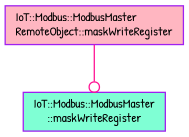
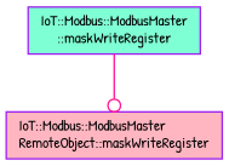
  digraph {
    rankdir=TB
    fontname="Patrick Hand"
    node [color=purple fontname="Patrick Hand" fontsize=10 shape=record style=filled]
    n1 [fillcolor=lightpink fontcolor=black height=0.2 label="IoT::Modbus::ModbusMaster\lRemoteObject::maskWriteRegister" width=0.4]
    n2 [fillcolor=aquamarine height=0.2 label="IoT::Modbus::ModbusMaster\l::maskWriteRegister" width=0.4]
-   n1 -> n2 [color=deeppink fontname="Patrick Hand" fontsize=10 labelfontname=Helvetica labelfontsize=10 style=solid arrowhead=odot]
+   n2 -> n1 [color=deeppink fontname="Patrick Hand" fontsize=10 labelfontname=Helvetica labelfontsize=10 style=solid arrowhead=odot]
  }
